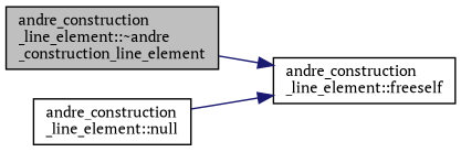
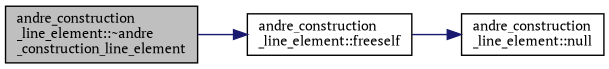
  digraph {
    rankdir=LR
    fontname="PT Serif"
    node [color=black fillcolor=white fontname="PT Serif" fontsize=10 shape=record style=filled]
    edge [color=midnightblue fontname="PT Serif" fontsize=10 labelfontname=Helvetica labelfontsize=10 style=solid]
    n1 [fillcolor=grey75 fontcolor=black height=0.2 label="andre_construction\l_line_element::~andre\l_construction_line_element" width=0.4]
    n2 [height=0.2 label="andre_construction\l_line_element::freeself" width=0.4]
    n3 [height=0.2 label="andre_construction\l_line_element::null" width=0.4]
    n1 -> n2
-   n3 -> n2
+   n2 -> n3
  }
